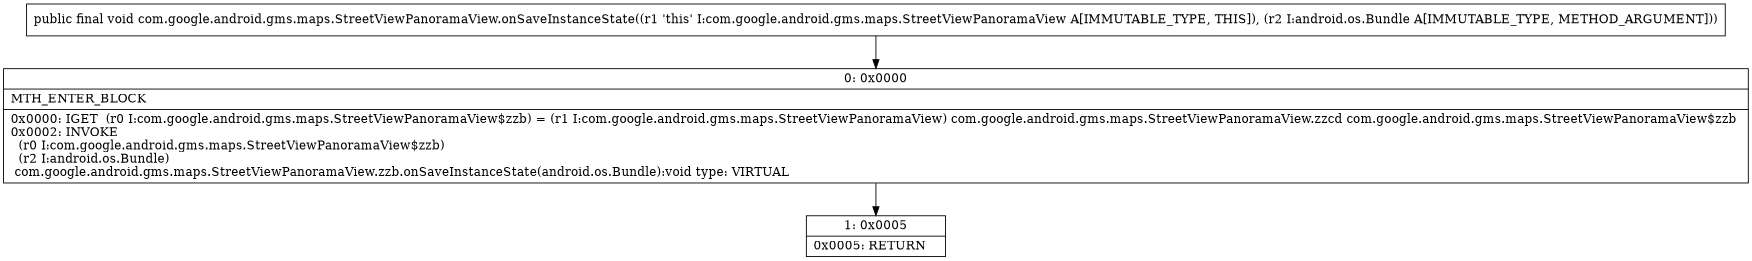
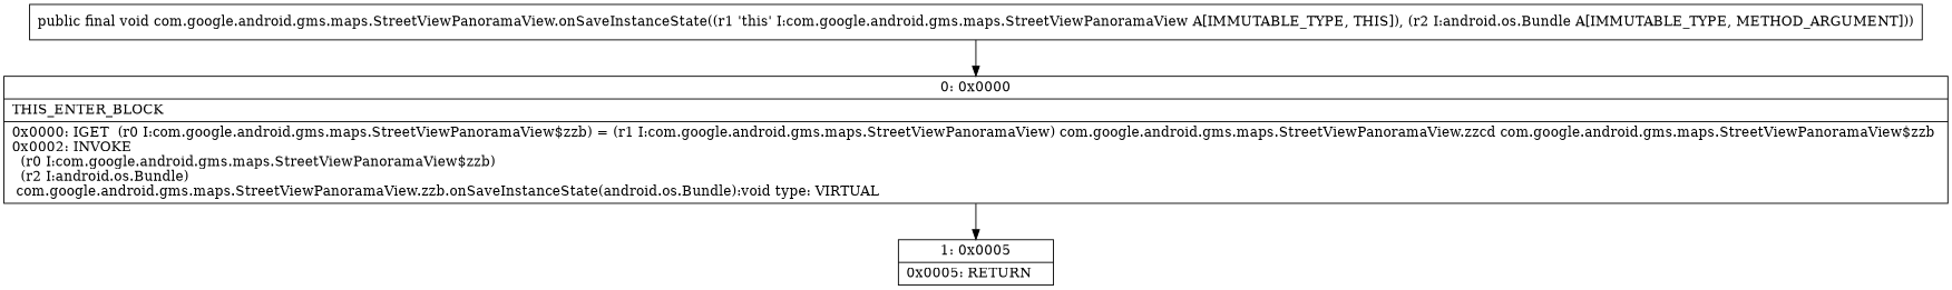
  digraph {
    node [shape=record]
-   n1 [label="{0\:\ 0x0000|MTH_ENTER_BLOCK\l|0x0000: IGET  (r0 I:com.google.android.gms.maps.StreetViewPanoramaView$zzb) = (r1 I:com.google.android.gms.maps.StreetViewPanoramaView) com.google.android.gms.maps.StreetViewPanoramaView.zzcd com.google.android.gms.maps.StreetViewPanoramaView$zzb \l0x0002: INVOKE  \l  (r0 I:com.google.android.gms.maps.StreetViewPanoramaView$zzb)\l  (r2 I:android.os.Bundle)\l com.google.android.gms.maps.StreetViewPanoramaView.zzb.onSaveInstanceState(android.os.Bundle):void type: VIRTUAL \l}"]
+   n1 [label="{0\:\ 0x0000|THIS_ENTER_BLOCK\l|0x0000: IGET  (r0 I:com.google.android.gms.maps.StreetViewPanoramaView$zzb) = (r1 I:com.google.android.gms.maps.StreetViewPanoramaView) com.google.android.gms.maps.StreetViewPanoramaView.zzcd com.google.android.gms.maps.StreetViewPanoramaView$zzb \l0x0002: INVOKE  \l  (r0 I:com.google.android.gms.maps.StreetViewPanoramaView$zzb)\l  (r2 I:android.os.Bundle)\l com.google.android.gms.maps.StreetViewPanoramaView.zzb.onSaveInstanceState(android.os.Bundle):void type: VIRTUAL \l}"]
    n2 [label="{1\:\ 0x0005|0x0005: RETURN   \l}"]
    n3 [label="{public final void com.google.android.gms.maps.StreetViewPanoramaView.onSaveInstanceState((r1 'this' I:com.google.android.gms.maps.StreetViewPanoramaView A[IMMUTABLE_TYPE, THIS]), (r2 I:android.os.Bundle A[IMMUTABLE_TYPE, METHOD_ARGUMENT])) }"]
    n1 -> n2
    n3 -> n1
  }
